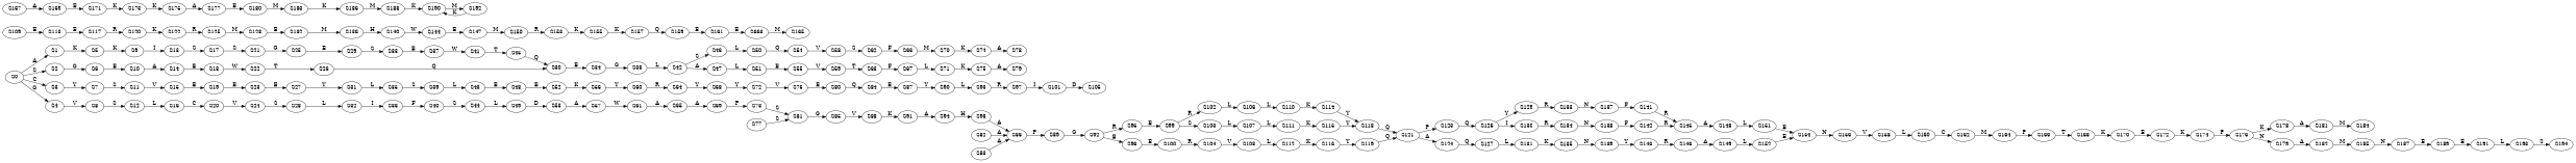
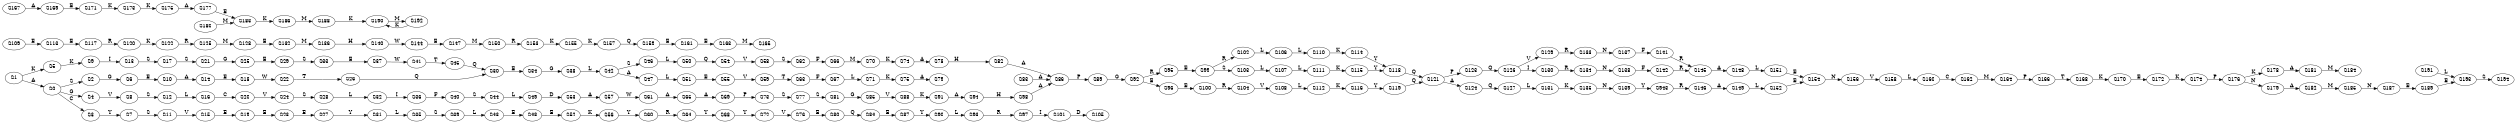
  strict digraph {
    rankdir=LR
    S0
    S1
    S2
    S3
    S4
    S5
    S6
    S7
    S8
    S9
    S10
    S11
    S12
    S13
    S14
    S15
    S16
    S17
    S18
    S19
    S20
    S21
    S22
    S23
    S24
    S25
    S26
    S27
    S28
    S29
    S30
    S31
    S32
    S33
    S34
    S35
    S36
    S37
    S38
    S39
    S40
    S41
    S42
    S43
    S44
    S45
    S46
    S47
    S48
    S49
    S50
    S51
    S52
    S53
    S54
    S55
    S56
    S57
    S58
    S59
    S60
    S61
    S62
    S63
    S64
    S65
    S66
    S67
    S68
    S69
    S70
    S71
    S72
    S73
    S74
    S75
    S76
    S77
    S78
    S79
    S80
    S81
    S82
    S84
    S85
    S86
    S83
    S87
    S88
    S89
    S90
    S91
    S92
    S93
    S94
    S95
    S96
    S97
    S98
    S99
    S100
    S101
    S102
    S103
    S104
    S105
    S106
    S107
    S108
    S110
    S111
    S112
    S109
    S113
    S114
    S115
    S116
    S117
    S118
    S119
    S120
    S121
    S122
    S123
    S124
    S125
    S126
    S127
    S128
    S129
    S130
    S131
    S132
    S133
    S134
    S135
    S136
    S137
    S138
    S139
    S140
    S141
    S142
-   S143
+   S143 [label=S943]
    S144
    S145
    S146
    S147
    S148
    S149
    S150
    S151
    S152
    S153
    S154
    S155
    S156
    S157
    S158
    S159
    S160
    S161
    S162
-   S163 [label=S663]
+   S163
    S164
    S165
    S166
    S168
    S167
    S169
    S170
    S171
    S172
    S173
    S174
    S175
    S176
    S177
    S178
    S179
    S180
    S181
    S182
    S183
    S184
    S185
    S186
    S187
    S188
    S189
    S190
    S191
    S192
    S193
    S194
-   S0 -> S1 [label=A]
+   S1 -> S0 [label=A]
    S0 -> S2 [label=S]
    S0 -> S3 [label=C]
    S0 -> S4 [label=G]
    S1 -> S5 [label=K]
    S2 -> S6 [label=G]
    S3 -> S7 [label=Y]
    S4 -> S8 [label=V]
    S5 -> S9 [label=K]
    S6 -> S10 [label=E]
    S7 -> S11 [label=S]
    S8 -> S12 [label=S]
    S9 -> S13 [label=I]
    S10 -> S14 [label=A]
    S11 -> S15 [label=V]
    S12 -> S16 [label=L]
    S13 -> S17 [label=S]
    S14 -> S18 [label=E]
    S15 -> S19 [label=E]
    S16 -> S20 [label=C]
    S17 -> S21 [label=S]
    S18 -> S22 [label=W]
    S19 -> S23 [label=E]
    S20 -> S24 [label=V]
    S21 -> S25 [label=G]
    S22 -> S26 [label=T]
    S23 -> S27 [label=E]
    S24 -> S28 [label=S]
    S25 -> S29 [label=E]
    S26 -> S30 [label=Q]
    S27 -> S31 [label=Y]
    S28 -> S32 [label=L]
    S29 -> S33 [label=S]
    S30 -> S34 [label=E]
    S31 -> S35 [label=L]
    S32 -> S36 [label=I]
    S33 -> S37 [label=E]
    S34 -> S38 [label=G]
    S35 -> S39 [label=S]
    S36 -> S40 [label=F]
    S37 -> S41 [label=W]
    S38 -> S42 [label=L]
    S39 -> S43 [label=L]
    S40 -> S44 [label=S]
    S41 -> S45 [label=T]
    S42 -> S46 [label=S]
    S42 -> S47 [label=A]
    S43 -> S48 [label=E]
    S44 -> S49 [label=L]
    S45 -> S30 [label=Q]
    S46 -> S50 [label=L]
    S47 -> S51 [label=L]
    S48 -> S52 [label=E]
    S49 -> S53 [label=D]
    S50 -> S54 [label=Q]
    S51 -> S55 [label=E]
    S52 -> S56 [label=K]
    S53 -> S57 [label=A]
    S54 -> S58 [label=V]
    S55 -> S59 [label=V]
    S56 -> S60 [label=Y]
    S57 -> S61 [label=W]
    S58 -> S62 [label=S]
    S59 -> S63 [label=T]
    S60 -> S64 [label=R]
    S61 -> S65 [label=A]
    S62 -> S66 [label=F]
    S63 -> S67 [label=F]
    S64 -> S68 [label=Y]
    S65 -> S69 [label=A]
    S66 -> S70 [label=M]
    S67 -> S71 [label=L]
    S68 -> S72 [label=Y]
    S69 -> S73 [label=P]
    S70 -> S74 [label=K]
    S71 -> S75 [label=K]
    S72 -> S76 [label=V]
-   S73 -> S81 [label=S]
+   S73 -> S77 [label=S]
    S74 -> S78 [label=A]
    S75 -> S79 [label=A]
    S76 -> S80 [label=E]
    S77 -> S81 [label=S]
+   S78 -> S82 [label=H]
    S80 -> S84 [label=Q]
    S81 -> S85 [label=G]
    S82 -> S86 [label=A]
    S84 -> S87 [label=E]
    S85 -> S88 [label=V]
    S86 -> S89 [label=P]
    S83 -> S86 [label=A]
    S87 -> S90 [label=Y]
    S88 -> S91 [label=K]
    S89 -> S92 [label=G]
    S90 -> S93 [label=L]
    S91 -> S94 [label=A]
    S92 -> S95 [label=R]
    S92 -> S96 [label=E]
    S93 -> S97 [label=R]
    S94 -> S98 [label=H]
    S95 -> S99 [label=E]
    S96 -> S100 [label=E]
    S97 -> S101 [label=I]
    S98 -> S86 [label=A]
    S99 -> S102 [label=R]
    S99 -> S103 [label=S]
    S100 -> S104 [label=R]
    S101 -> S105 [label=D]
    S102 -> S106 [label=L]
    S103 -> S107 [label=L]
    S104 -> S108 [label=V]
    S106 -> S110 [label=L]
    S107 -> S111 [label=L]
    S108 -> S112 [label=L]
    S110 -> S114 [label=K]
    S111 -> S115 [label=K]
    S112 -> S116 [label=K]
    S109 -> S113 [label=E]
    S113 -> S117 [label=E]
    S114 -> S118 [label=Y]
    S115 -> S118 [label=Y]
    S116 -> S119 [label=Y]
    S117 -> S120 [label=R]
    S118 -> S121 [label=Q]
    S119 -> S121 [label=Q]
    S120 -> S122 [label=K]
    S121 -> S123 [label=P]
    S121 -> S124 [label=A]
    S122 -> S125 [label=R]
    S123 -> S126 [label=Q]
    S124 -> S127 [label=Q]
    S125 -> S128 [label=M]
-   S126 -> S129 [label=Y]
+   S126 -> S129 [label=V]
    S126 -> S130 [label=I]
    S127 -> S131 [label=L]
    S128 -> S132 [label=E]
    S129 -> S133 [label=R]
    S130 -> S134 [label=R]
    S131 -> S135 [label=K]
    S132 -> S136 [label=M]
    S133 -> S137 [label=N]
    S134 -> S138 [label=N]
    S135 -> S139 [label=N]
    S136 -> S140 [label=H]
    S137 -> S141 [label=F]
    S138 -> S142 [label=F]
    S139 -> S143 [label=Y]
    S140 -> S144 [label=W]
    S141 -> S145 [label=R]
    S142 -> S145 [label=R]
    S143 -> S146 [label=R]
    S144 -> S147 [label=E]
    S145 -> S148 [label=A]
    S146 -> S149 [label=A]
    S147 -> S150 [label=M]
    S148 -> S151 [label=L]
    S149 -> S152 [label=L]
    S150 -> S153 [label=R]
    S151 -> S154 [label=E]
    S152 -> S154 [label=E]
    S153 -> S155 [label=K]
    S154 -> S156 [label=N]
    S155 -> S157 [label=K]
    S156 -> S158 [label=V]
    S157 -> S159 [label=Q]
    S158 -> S160 [label=L]
    S159 -> S161 [label=E]
    S160 -> S162 [label=C]
    S161 -> S163 [label=E]
    S162 -> S164 [label=M]
    S163 -> S165 [label=M]
    S164 -> S166 [label=P]
    S166 -> S168 [label=T]
    S168 -> S170 [label=K]
    S167 -> S169 [label=A]
    S169 -> S171 [label=E]
    S170 -> S172 [label=E]
    S171 -> S173 [label=K]
    S172 -> S174 [label=K]
    S173 -> S175 [label=K]
    S174 -> S176 [label=P]
    S175 -> S177 [label=A]
    S176 -> S178 [label=K]
    S176 -> S179 [label=N]
-   S177 -> S180 [label=E]
+   S177 -> S183 [label=E]
    S178 -> S181 [label=A]
    S179 -> S182 [label=A]
    S180 -> S183 [label=M]
    S181 -> S184 [label=M]
    S182 -> S185 [label=M]
    S183 -> S186 [label=K]
    S185 -> S187 [label=N]
    S186 -> S188 [label=M]
    S187 -> S189 [label=E]
    S188 -> S190 [label=K]
-   S189 -> S191 [label=E]
+   S189 -> S193 [label=E]
    S190 -> S192 [label=M]
    S191 -> S193 [label=L]
    S192 -> S190 [label=K]
    S193 -> S194 [label=S]
  }
